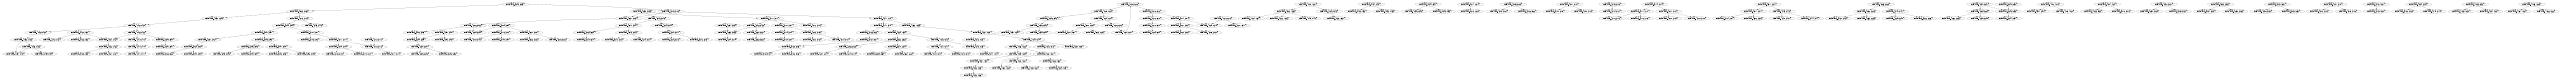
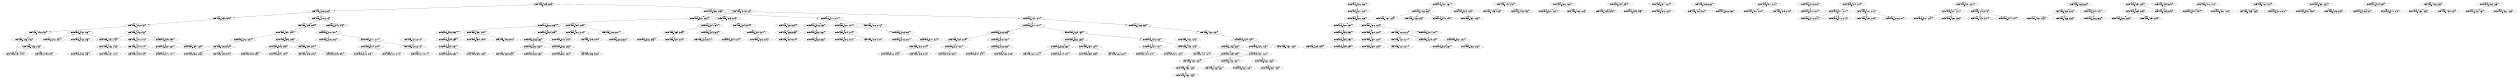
  digraph {
    n1 [label="Node{data=[3895, 3895]}"]
    n2 [label="Node{data=[3083, 3083]}"]
    n3 [label="Node{data=[5725, 5725]}"]
    n4 [label="Node{data=[2592, 2592]}"]
    n5 [label="Node{data=[3115, 3115]}"]
    n6 [label="Node{data=[5237, 5237]}"]
    n7 [label="Node{data=[7347, 7347]}"]
    n8 [label="Node{data=[2460, 2460]}"]
    n9 [label="Node{data=[3099, 3099]}"]
    n10 [label="Node{data=[3445, 3445]}"]
    n11 [label="Node{data=[2452, 2452]}"]
    n12 [label="Node{data=[2468, 2468]}"]
    n13 [label="Node{data=[2608, 2608]}"]
    n14 [label="Node{data=[2600, 2600]}"]
    n15 [label="Node{data=[2616, 2616]}"]
    n16 [label="Node{data=[2456, 2456]}"]
    n17 [label="Node{data=[2464, 2464]}"]
    n18 [label="Node{data=[2472, 2472]}"]
    n19 [label="Node{data=[2590, 2590]}"]
    n20 [label="Node{data=[1387, 1387]}"]
    n21 [label="Node{data=[1385, 1385]}"]
    n22 [label="Node{data=[2345, 2345]}"]
    n23 [label="Node{data=[2458, 2458]}"]
    n24 [label="Node{data=[2457, 2457]}"]
    n25 [label="Node{data=[1384, 1384]}"]
    n26 [label="Node{data=[1386, 1386]}"]
    n27 [label="Node{data=[2442, 2442]}"]
    n28 [label="Node{data=[2331, 2331]}"]
    n29 [label="Node{data=[2454, 2454]}"]
    n30 [label="Node{data=[2453, 2453]}"]
    n31 [label="Node{data=[2455, 2455]}"]
    n32 [label="Node{data=[2459, 2459]}"]
    n33 [label="Node{data=[2466, 2466]}"]
    n34 [label="Node{data=[2470, 2470]}"]
    n35 [label="Node{data=[2462, 2462]}"]
    n36 [label="Node{data=[2461, 2461]}"]
    n37 [label="Node{data=[2463, 2463]}"]
    n38 [label="Node{data=[2465, 2465]}"]
    n39 [label="Node{data=[2467, 2467]}"]
+   n40 [label="Node{data=[2469, 2469]}"]
    n41 [label="Node{data=[2471, 2471]}"]
+   n42 [label="Node{data=[2587, 2587]}"]
    n43 [label="Node{data=[2591, 2591]}"]
    n44 [label="Node{data=[2596, 2596]}"]
-   n45 [label="Node{data=[2604, 2604]}"]
    n46 [label="Node{data=[2612, 2612]}"]
    n47 [label="Node{data=[3074, 3074]}"]
    n48 [label="Node{data=[2598, 2598]}"]
    n49 [label="Node{data=[2602, 2602]}"]
    n50 [label="Node{data=[2606, 2606]}"]
    n51 [label="Node{data=[2594, 2594]}"]
    n52 [label="Node{data=[2593, 2593]}"]
    n53 [label="Node{data=[2595, 2595]}"]
    n54 [label="Node{data=[2597, 2597]}"]
    n55 [label="Node{data=[2599, 2599]}"]
    n56 [label="Node{data=[2601, 2601]}"]
    n57 [label="Node{data=[2603, 2603]}"]
    n58 [label="Node{data=[2607, 2607]}"]
    n59 [label="Node{data=[2610, 2610]}"]
    n60 [label="Node{data=[3081, 3081]}"]
    n61 [label="Node{data=[2619, 2619]}"]
    n62 [label="Node{data=[2609, 2609]}"]
+   n63 [label="Node{data=[2611, 2611]}"]
    n64 [label="Node{data=[2614, 2614]}"]
    n65 [label="Node{data=[2613, 2613]}"]
    n66 [label="Node{data=[2618, 2618]}"]
    n67 [label="Node{data=[2617, 2617]}"]
    n68 [label="Node{data=[3080, 3080]}"]
    n69 [label="Node{data=[3082, 3082]}"]
    n70 [label="Node{data=[3091, 3091]}"]
    n71 [label="Node{data=[3107, 3107]}"]
    n72 [label="Node{data=[3087, 3087]}"]
    n73 [label="Node{data=[3095, 3095]}"]
    n74 [label="Node{data=[3103, 3103]}"]
    n75 [label="Node{data=[3111, 3111]}"]
    n76 [label="Node{data=[3089, 3089]}"]
    n77 [label="Node{data=[3093, 3093]}"]
    n78 [label="Node{data=[3097, 3097]}"]
    n79 [label="Node{data=[3085, 3085]}"]
    n80 [label="Node{data=[3084, 3084]}"]
    n81 [label="Node{data=[3086, 3086]}"]
    n82 [label="Node{data=[3088, 3088]}"]
    n83 [label="Node{data=[3090, 3090]}"]
    n84 [label="Node{data=[3092, 3092]}"]
    n85 [label="Node{data=[3094, 3094]}"]
    n86 [label="Node{data=[3096, 3096]}"]
    n87 [label="Node{data=[3098, 3098]}"]
    n88 [label="Node{data=[3109, 3109]}"]
    n89 [label="Node{data=[3113, 3113]}"]
    n90 [label="Node{data=[3101, 3101]}"]
    n91 [label="Node{data=[3100, 3100]}"]
    n92 [label="Node{data=[3102, 3102]}"]
    n93 [label="Node{data=[3105, 3105]}"]
    n94 [label="Node{data=[3104, 3104]}"]
    n95 [label="Node{data=[3108, 3108]}"]
    n96 [label="Node{data=[3110, 3110]}"]
    n97 [label="Node{data=[3114, 3114]}"]
    n98 [label="Node{data=[3112, 3112]}"]
    n99 [label="Node{data=[3119, 3119]}"]
    n100 [label="Node{data=[3117, 3117]}"]
    n101 [label="Node{data=[3121, 3121]}"]
    n102 [label="Node{data=[3371, 3371]}"]
    n103 [label="Node{data=[3277, 3277]}"]
    n104 [label="Node{data=[3443, 3443]}"]
    n105 [label="Node{data=[3116, 3116]}"]
    n106 [label="Node{data=[3118, 3118]}"]
    n107 [label="Node{data=[3120, 3120]}"]
    n108 [label="Node{data=[3122, 3122]}"]
    n109 [label="Node{data=[3124, 3124]}"]
    n110 [label="Node{data=[3306, 3306]}"]
    n111 [label="Node{data=[3427, 3427]}"]
    n112 [label="Node{data=[3444, 3444]}"]
    n113 [label="Node{data=[3665, 3665]}"]
    n114 [label="Node{data=[3606, 3606]}"]
    n115 [label="Node{data=[3791, 3791]}"]
    n116 [label="Node{data=[3891, 3891]}"]
    n117 [label="Node{data=[3889, 3889]}"]
    n118 [label="Node{data=[3893, 3893]}"]
    n119 [label="Node{data=[3460, 3460]}"]
    n120 [label="Node{data=[3633, 3633]}"]
-   n121 [label="Node{data=[3690, 3690]}"]
    n122 [label="Node{data=[3886, 3886]}"]
    n123 [label="Node{data=[3888, 3888]}"]
    n124 [label="Node{data=[3890, 3890]}"]
-   n125 [label="Node{data=[3894, 3894]}"]
    n126 [label="Node{data=[3892, 3892]}"]
    n127 [label="Node{data=[5086, 5086]}"]
    n128 [label="Node{data=[5741, 5741]}"]
    n129 [label="Node{data=[7355, 7355]}"]
    n130 [label="Node{data=[3903, 3903]}"]
    n131 [label="Node{data=[5229, 5229]}"]
    n132 [label="Node{data=[5253, 5253]}"]
    n133 [label="Node{data=[5245, 5245]}"]
    n134 [label="Node{data=[5717, 5717]}"]
    n135 [label="Node{data=[3899, 3899]}"]
+   n136 [label="Node{data=[5233, 5233]}"]
    n137 [label="Node{data=[3897, 3897]}"]
    n138 [label="Node{data=[3896, 3896]}"]
    n139 [label="Node{data=[3898, 3898]}"]
    n140 [label="Node{data=[3901, 3901]}"]
+   n141 [label="Node{data=[3900, 3900]}"]
    n142 [label="Node{data=[3902, 3902]}"]
    n143 [label="Node{data=[4016, 4016]}"]
    n144 [label="Node{data=[3904, 3904]}"]
    n145 [label="Node{data=[4060, 4060]}"]
    n146 [label="Node{data=[4624, 4624]}"]
    n147 [label="Node{data=[4335, 4335]}"]
    n148 [label="Node{data=[5078, 5078]}"]
    n149 [label="Node{data=[5209, 5209]}"]
    n150 [label="Node{data=[5118, 5118]}"]
    n151 [label="Node{data=[5227, 5227]}"]
    n152 [label="Node{data=[5231, 5231]}"]
    n153 [label="Node{data=[5235, 5235]}"]
    n154 [label="Node{data=[5102, 5102]}"]
    n155 [label="Node{data=[5190, 5190]}"]
    n156 [label="Node{data=[5226, 5226]}"]
-   n157 [label="Node{data=[5228, 5228]}"]
    n158 [label="Node{data=[5230, 5230]}"]
    n159 [label="Node{data=[5232, 5232]}"]
    n160 [label="Node{data=[5234, 5234]}"]
    n161 [label="Node{data=[5236, 5236]}"]
    n162 [label="Node{data=[5241, 5241]}"]
    n163 [label="Node{data=[5249, 5249]}"]
    n164 [label="Node{data=[5468, 5468]}"]
    n165 [label="Node{data=[5721, 5721]}"]
    n166 [label="Node{data=[5716, 5716]}"]
    n167 [label="Node{data=[5239, 5239]}"]
    n168 [label="Node{data=[5243, 5243]}"]
    n169 [label="Node{data=[5247, 5247]}"]
+   n170 [label="Node{data=[5238, 5238]}"]
    n171 [label="Node{data=[5240, 5240]}"]
    n172 [label="Node{data=[5242, 5242]}"]
    n173 [label="Node{data=[5244, 5244]}"]
    n174 [label="Node{data=[5246, 5246]}"]
-   n175 [label="Node{data=[5248, 5248]}"]
    n176 [label="Node{data=[5251, 5251]}"]
    n177 [label="Node{data=[5250, 5250]}"]
    n178 [label="Node{data=[5252, 5252]}"]
    n179 [label="Node{data=[5255, 5255]}"]
    n180 [label="Node{data=[5637, 5637]}"]
    n181 [label="Node{data=[5719, 5719]}"]
    n182 [label="Node{data=[5723, 5723]}"]
    n183 [label="Node{data=[5279, 5279]}"]
    n184 [label="Node{data=[5582, 5582]}"]
    n185 [label="Node{data=[5254, 5254]}"]
+   n186 [label="Node{data=[5718, 5718]}"]
    n187 [label="Node{data=[5720, 5720]}"]
    n188 [label="Node{data=[5722, 5722]}"]
    n189 [label="Node{data=[5724, 5724]}"]
    n190 [label="Node{data=[5733, 5733]}"]
    n191 [label="Node{data=[7339, 7339]}"]
    n192 [label="Node{data=[7351, 7351]}"]
+   n193 [label="Node{data=[5729, 5729]}"]
    n194 [label="Node{data=[5737, 5737]}"]
    n195 [label="Node{data=[6538, 6538]}"]
    n196 [label="Node{data=[7343, 7343]}"]
    n197 [label="Node{data=[5727, 5727]}"]
    n198 [label="Node{data=[5731, 5731]}"]
    n199 [label="Node{data=[5735, 5735]}"]
    n200 [label="Node{data=[5726, 5726]}"]
    n201 [label="Node{data=[5728, 5728]}"]
    n202 [label="Node{data=[5730, 5730]}"]
    n203 [label="Node{data=[5734, 5734]}"]
    n204 [label="Node{data=[5736, 5736]}"]
    n205 [label="Node{data=[5739, 5739]}"]
    n206 [label="Node{data=[5738, 5738]}"]
    n207 [label="Node{data=[5740, 5740]}"]
    n208 [label="Node{data=[6065, 6065]}"]
    n209 [label="Node{data=[6540, 6540]}"]
    n210 [label="Node{data=[7341, 7341]}"]
    n211 [label="Node{data=[7345, 7345]}"]
    n212 [label="Node{data=[6017, 6017]}"]
    n213 [label="Node{data=[6119, 6119]}"]
    n214 [label="Node{data=[6539, 6539]}"]
    n215 [label="Node{data=[6864, 6864]}"]
    n216 [label="Node{data=[7340, 7340]}"]
    n217 [label="Node{data=[7342, 7342]}"]
    n218 [label="Node{data=[7344, 7344]}"]
    n219 [label="Node{data=[7346, 7346]}"]
    n220 [label="Node{data=[7349, 7349]}"]
    n221 [label="Node{data=[7363, 7363]}"]
    n222 [label="Node{data=[7359, 7359]}"]
    n223 [label="Node{data=[7367, 7367]}"]
    n224 [label="Node{data=[7348, 7348]}"]
    n225 [label="Node{data=[7350, 7350]}"]
    n226 [label="Node{data=[7353, 7353]}"]
    n227 [label="Node{data=[7352, 7352]}"]
    n228 [label="Node{data=[7354, 7354]}"]
    n229 [label="Node{data=[7357, 7357]}"]
    n230 [label="Node{data=[7361, 7361]}"]
    n231 [label="Node{data=[7362, 7362]}"]
    n232 [label="Node{data=[7368, 7368]}"]
    n233 [label="Node{data=[7358, 7358]}"]
    n234 [label="Node{data=[7360, 7360]}"]
    n235 [label="Node{data=[7356, 7356]}"]
    n236 [label="Node{data=[7365, 7365]}"]
    n237 [label="Node{data=[7364, 7364]}"]
    n238 [label="Node{data=[7366, 7366]}"]
    n239 [label="Node{data=[7369, 7369]}"]
    n1 -> n2
    n1 -> n3
    n2 -> n4
    n2 -> n5
    n3 -> n6
    n3 -> n7
    n4 -> n8
    n5 -> n9
    n5 -> n10
    n6 -> n127
    n7 -> n128
    n7 -> n129
    n8 -> n11
    n8 -> n12
    n9 -> n70
    n9 -> n71
    n11 -> n16
    n12 -> n17
    n12 -> n18
    n12 -> n19
    n13 -> n14
    n13 -> n15
    n14 -> n44
-   n14 -> n45
    n15 -> n46
    n15 -> n47
    n16 -> n23
    n16 -> n24
    n17 -> n33
    n18 -> n34
+   n19 -> n42
    n19 -> n43
    n20 -> n21
    n20 -> n22
    n21 -> n25
    n21 -> n26
    n21 -> n27
    n22 -> n28
    n23 -> n24
    n23 -> n32
    n29 -> n30
    n29 -> n31
    n33 -> n38
    n33 -> n39
+   n34 -> n40
    n34 -> n41
    n35 -> n17
    n35 -> n36
    n35 -> n37
    n44 -> n48
-   n45 -> n49
-   n45 -> n50
    n46 -> n59
    n47 -> n60
    n47 -> n61
    n48 -> n54
    n48 -> n55
    n49 -> n56
    n49 -> n57
    n50 -> n58
    n51 -> n52
    n51 -> n53
    n58 -> n13
    n59 -> n62
+   n59 -> n63
    n60 -> n68
    n60 -> n69
    n64 -> n65
    n66 -> n61
    n66 -> n67
    n70 -> n72
    n70 -> n73
    n71 -> n74
    n71 -> n75
    n72 -> n76
    n73 -> n77
    n73 -> n78
    n75 -> n88
    n75 -> n89
    n76 -> n82
    n76 -> n83
    n77 -> n84
    n77 -> n85
    n78 -> n86
    n78 -> n87
    n79 -> n80
    n79 -> n81
    n88 -> n95
    n88 -> n96
    n89 -> n97
    n90 -> n91
    n90 -> n92
    n93 -> n94
    n98 -> n89
    n99 -> n100
    n99 -> n101
    n100 -> n105
    n100 -> n106
    n101 -> n107
    n101 -> n108
    n102 -> n103
    n102 -> n104
    n103 -> n109
    n103 -> n110
    n104 -> n111
    n104 -> n112
    n113 -> n114
    n113 -> n115
    n114 -> n119
    n114 -> n120
-   n115 -> n121
    n115 -> n122
    n116 -> n117
    n116 -> n118
    n117 -> n123
    n117 -> n124
-   n118 -> n125
    n126 -> n118
    n127 -> n130
    n127 -> n131
    n128 -> n190
    n128 -> n191
    n129 -> n192
    n130 -> n135
+   n131 -> n136
    n132 -> n6
    n132 -> n133
    n132 -> n134
    n133 -> n162
    n133 -> n163
    n134 -> n164
    n134 -> n165
    n134 -> n166
    n135 -> n137
+   n136 -> n152
+   n136 -> n153
    n137 -> n138
    n137 -> n139
    n140 -> n135
+   n140 -> n141
    n140 -> n142
    n143 -> n144
    n143 -> n145
    n146 -> n147
    n146 -> n148
    n149 -> n131
    n149 -> n150
    n149 -> n151
    n150 -> n154
    n150 -> n155
    n151 -> n156
-   n151 -> n157
    n152 -> n158
    n152 -> n159
    n153 -> n160
    n153 -> n161
    n162 -> n167
    n162 -> n168
    n163 -> n169
    n164 -> n179
    n164 -> n180
    n165 -> n181
    n165 -> n182
+   n167 -> n170
    n167 -> n171
    n168 -> n172
    n168 -> n173
    n169 -> n174
-   n169 -> n175
    n176 -> n177
    n176 -> n178
    n179 -> n183
    n180 -> n184
+   n181 -> n186
    n181 -> n187
    n182 -> n188
    n182 -> n189
    n185 -> n179
+   n190 -> n193
    n190 -> n194
    n191 -> n195
    n191 -> n196
    n192 -> n220
+   n193 -> n197
+   n193 -> n198
    n194 -> n199
    n195 -> n208
    n195 -> n209
    n196 -> n210
    n196 -> n211
    n197 -> n200
    n197 -> n201
    n198 -> n202
    n199 -> n203
    n199 -> n204
    n205 -> n206
    n205 -> n207
    n208 -> n212
    n208 -> n213
    n209 -> n214
    n209 -> n215
    n210 -> n216
    n210 -> n217
    n211 -> n218
    n219 -> n211
    n220 -> n221
    n220 -> n224
    n220 -> n225
    n221 -> n222
    n221 -> n223
    n222 -> n229
    n222 -> n230
    n223 -> n231
    n223 -> n232
    n226 -> n227
    n226 -> n228
    n229 -> n233
    n230 -> n231
    n230 -> n234
    n232 -> n239
    n233 -> n235
    n236 -> n237
    n236 -> n238
  }
